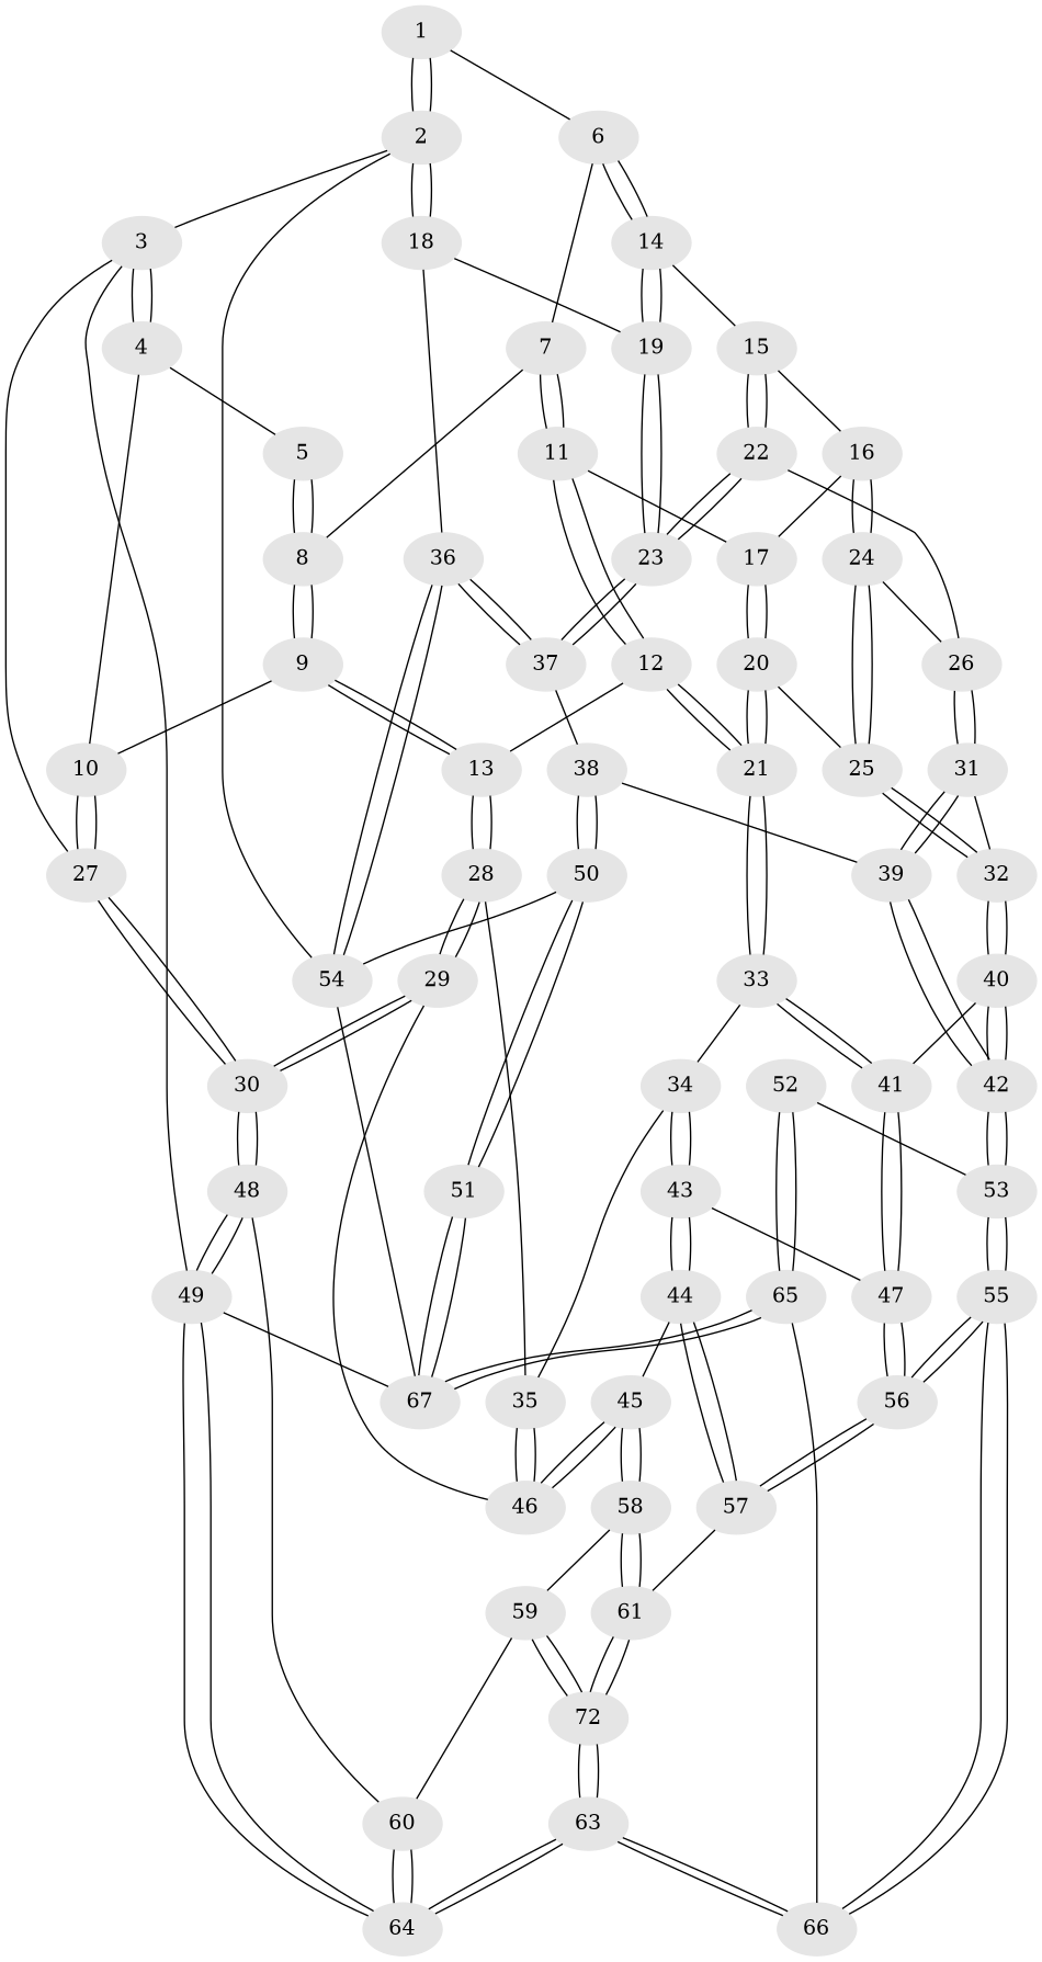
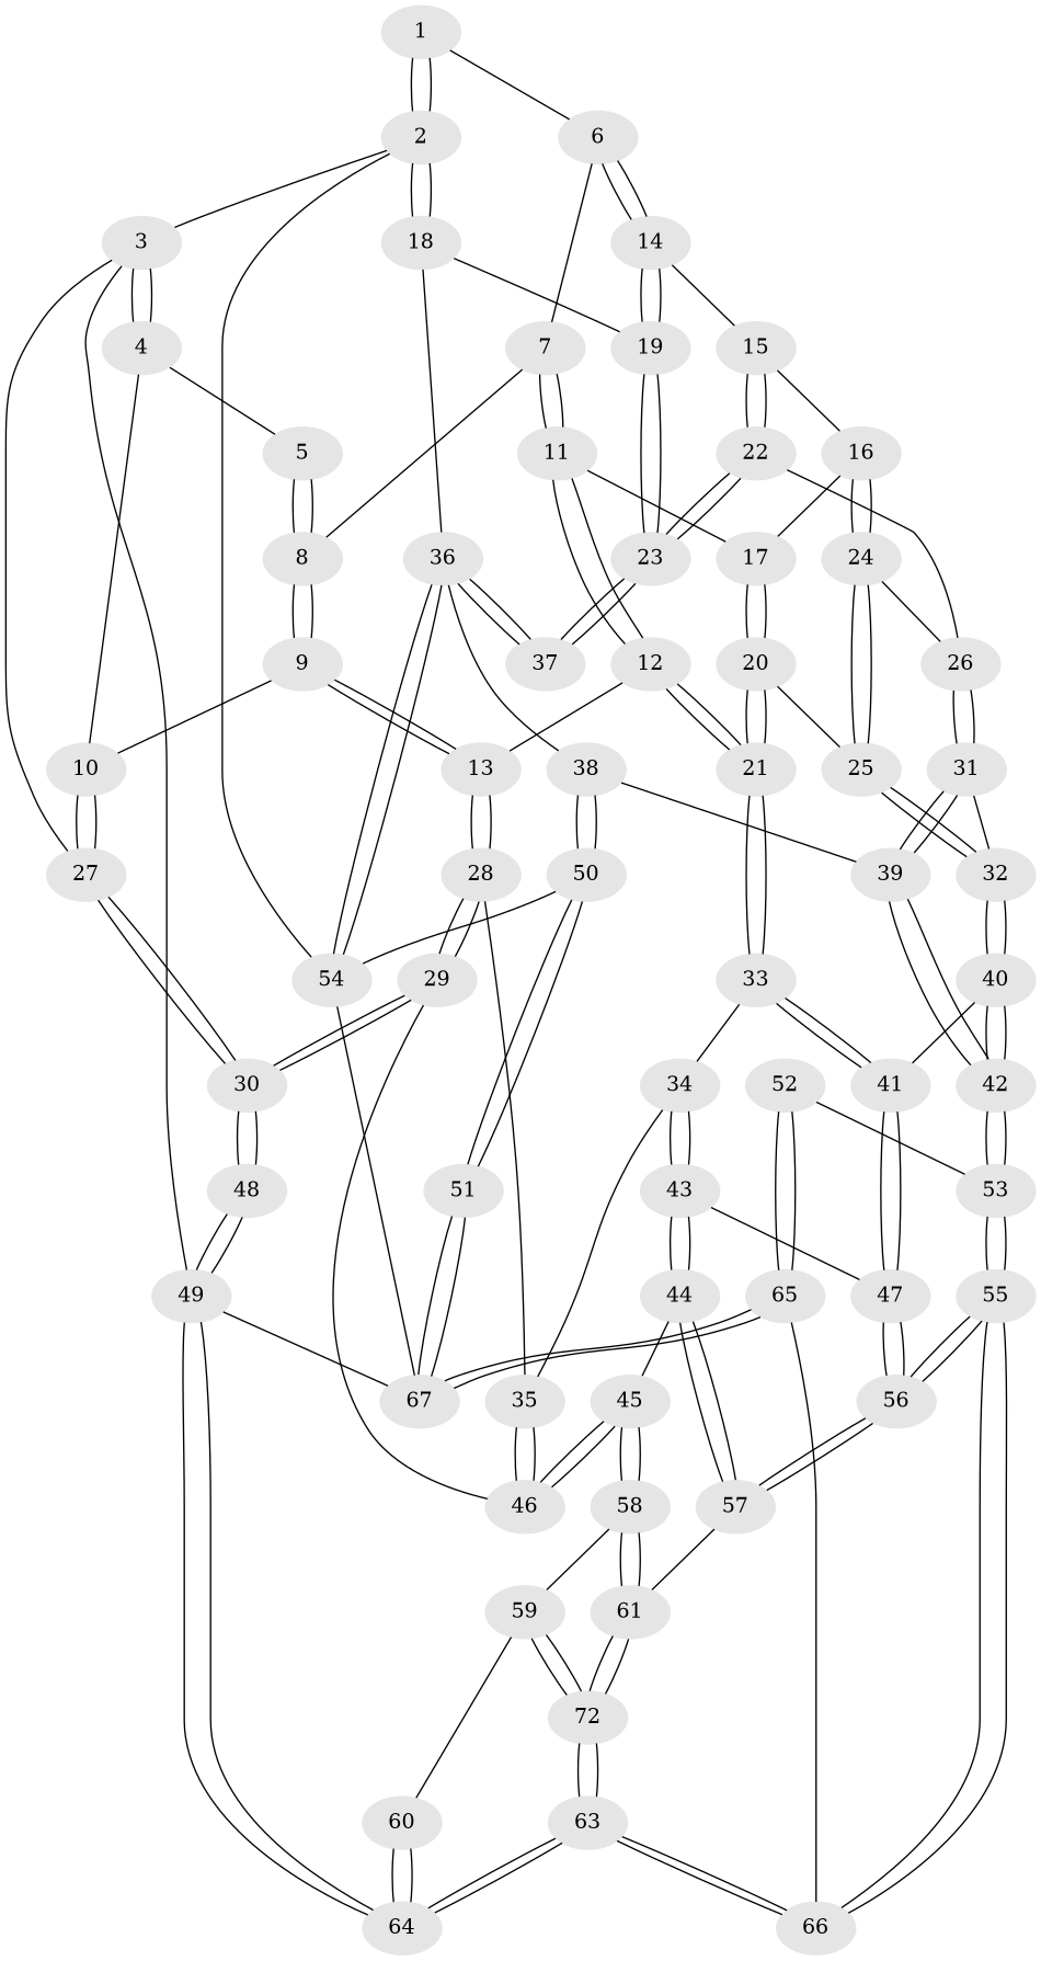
  graph {
    node [color=gray90 style=filled]
    1
    2
    6
    3
    18
    54
    7
    14
    4
    27
    49
    19
    36
    67
    5
    10
    30
    64
    8
    9
    11
    15
    12
    17
    13
    28
    21
    20
    33
    29
    35
    16
    22
    23
    24
    26
    25
    37
    32
    34
    41
    31
    38
    40
    39
    48
    46
    60
    42
    43
    47
    44
    50
    51
    53
    56
    55
    45
    57
    58
    61
    59
    52
    65
    66
    n66 [label=72]
    63
    1 -- 2
    1 -- 2
    1 -- 6
    2 -- 3
    2 -- 18
    2 -- 18
    2 -- 54
    6 -- 7
    6 -- 14
    6 -- 14
    3 -- 4
    3 -- 4
    3 -- 27
    3 -- 49
    18 -- 19
    18 -- 36
    54 -- 67
    7 -- 8
    7 -- 11
    7 -- 11
    14 -- 19
    14 -- 19
    14 -- 15
    4 -- 5
    4 -- 10
    27 -- 30
    27 -- 30
    49 -- 67
    49 -- 64
    49 -- 64
    19 -- 23
    19 -- 23
    36 -- 54
    36 -- 54
    36 -- 37
    36 -- 37
    5 -- 8
    5 -- 8
    10 -- 27
    10 -- 27
    30 -- 48
    30 -- 48
    8 -- 9
    8 -- 9
    9 -- 10
    9 -- 13
    9 -- 13
    11 -- 12
    11 -- 12
    11 -- 17
    15 -- 16
    15 -- 22
    15 -- 22
    12 -- 13
    12 -- 21
    12 -- 21
    17 -- 20
    17 -- 20
    13 -- 28
    13 -- 28
    28 -- 29
    28 -- 29
    28 -- 35
    21 -- 33
    21 -- 33
    20 -- 21
    20 -- 21
    20 -- 25
    33 -- 34
    33 -- 41
    33 -- 41
    29 -- 30
    29 -- 30
    29 -- 46
    35 -- 46
    35 -- 46
    16 -- 17
    16 -- 24
    16 -- 24
    22 -- 23
    22 -- 23
    22 -- 26
    23 -- 37
    23 -- 37
    24 -- 26
    24 -- 25
    24 -- 25
    26 -- 31
    26 -- 31
    25 -- 32
    25 -- 32
-   37 -- 38
+   36 -- 38
    32 -- 40
    32 -- 40
    34 -- 35
    34 -- 43
    34 -- 43
    41 -- 47
    41 -- 47
    31 -- 32
    31 -- 39
    31 -- 39
    38 -- 39
    38 -- 50
    38 -- 50
    40 -- 41
    40 -- 42
    40 -- 42
    39 -- 42
    39 -- 42
    48 -- 49
    48 -- 49
-   48 -- 60
    60 -- 64
    60 -- 64
    42 -- 53
    42 -- 53
    43 -- 47
    43 -- 44
    43 -- 44
    47 -- 56
    47 -- 56
    44 -- 45
    44 -- 57
    44 -- 57
    50 -- 54
    50 -- 51
    50 -- 51
    51 -- 67
    51 -- 67
    53 -- 55
    53 -- 55
    56 -- 57
    56 -- 57
    55 -- 56
    55 -- 56
    55 -- 66
    55 -- 66
    45 -- 46
    45 -- 46
    45 -- 58
    45 -- 58
    57 -- 61
    58 -- 61
    58 -- 61
    58 -- 59
    61 -- n66
    61 -- n66
    59 -- 60
    59 -- n66
    59 -- n66
    52 -- 53
    52 -- 65
    52 -- 65
    65 -- 67
    65 -- 67
    65 -- 66
    n66 -- 63
    n66 -- 63
    63 -- 64
    63 -- 64
    63 -- 66
    63 -- 66
  }
